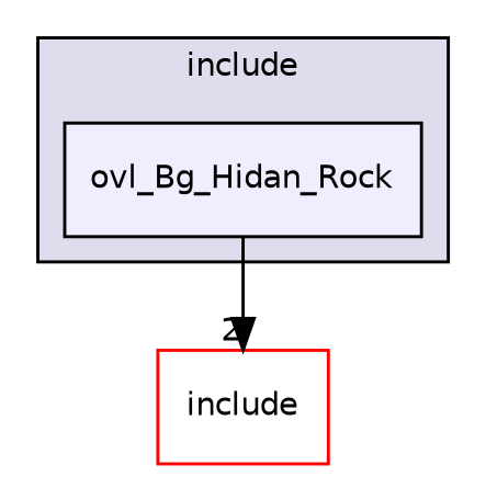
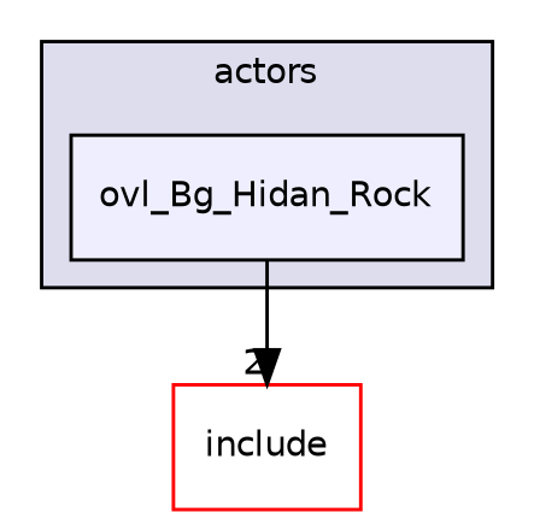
  digraph {
    compound=true
    node [fontname=Helvetica fontsize=10 shape=box style=filled]
    n1 [fillcolor="#eeeeff" label=ovl_Bg_Hidan_Rock pencolor=black]
    n2 [color=red fillcolor=white label=include]
    subgraph cluster_1 {
      bgcolor="#ddddee"
      fontname=Helvetica
      fontsize=10
-     label=include
+     label=actors
      pencolor=black
      n1
    }
    n1 -> n2 [headlabel=2 labeldistance=1.5 labelfontname=Helvetica labelfontsize=10]
  }
